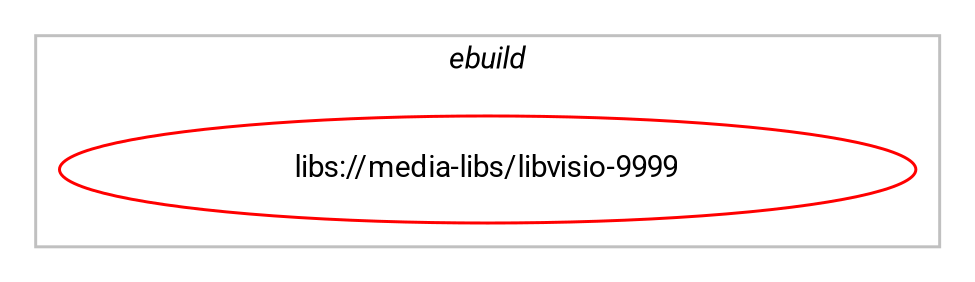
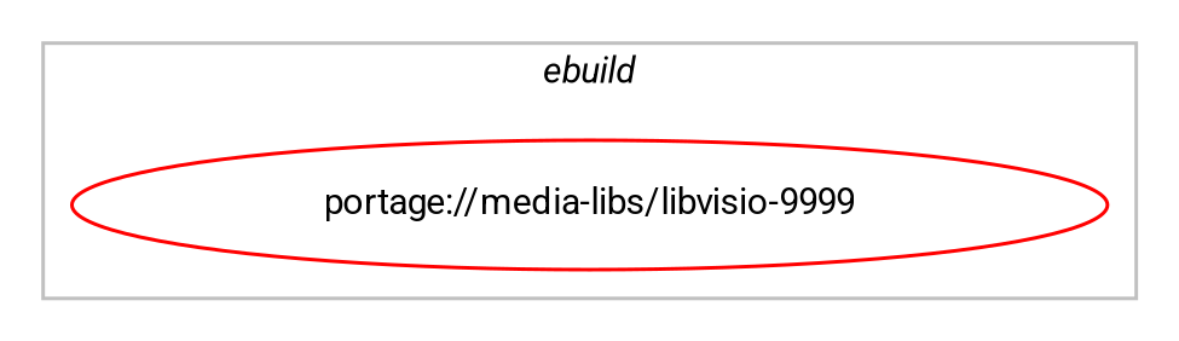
  digraph {
    compound=true
    concentrate=true
    fontname=Roboto
    fontsize=10
    newrank=true
    rankdir=LR
    ranksep=1.5
-   n1 [color=red fontname=Roboto fontsize=10 label="libs://media-libs/libvisio-9999" width=4]
+   n1 [color=red fontname=Roboto fontsize=10 label="portage://media-libs/libvisio-9999" width=4]
    subgraph cluster_1 {
      color=gray
      label=<<i>ebuild</i>>
      n1
    }
    subgraph cluster_2 {
      color=gray
      label=<<i>dependencies</i>>
      subgraph cluster_3 {
        color=gray
        fillcolor="#eeeeee"
        label=<<i>compile</i>>
        style=filled
      }
      subgraph cluster_4 {
        color=gray
        fillcolor="#eeeeee"
        label=<<i>compile and run</i>>
        style=filled
      }
      subgraph cluster_5 {
        color=gray
        fillcolor="#eeeeee"
        label=<<i>run</i>>
        style=filled
      }
    }
    subgraph cluster_6 {
      color=gray
      label=<<i>candidates</i>>
      rank=same
    }
  }
